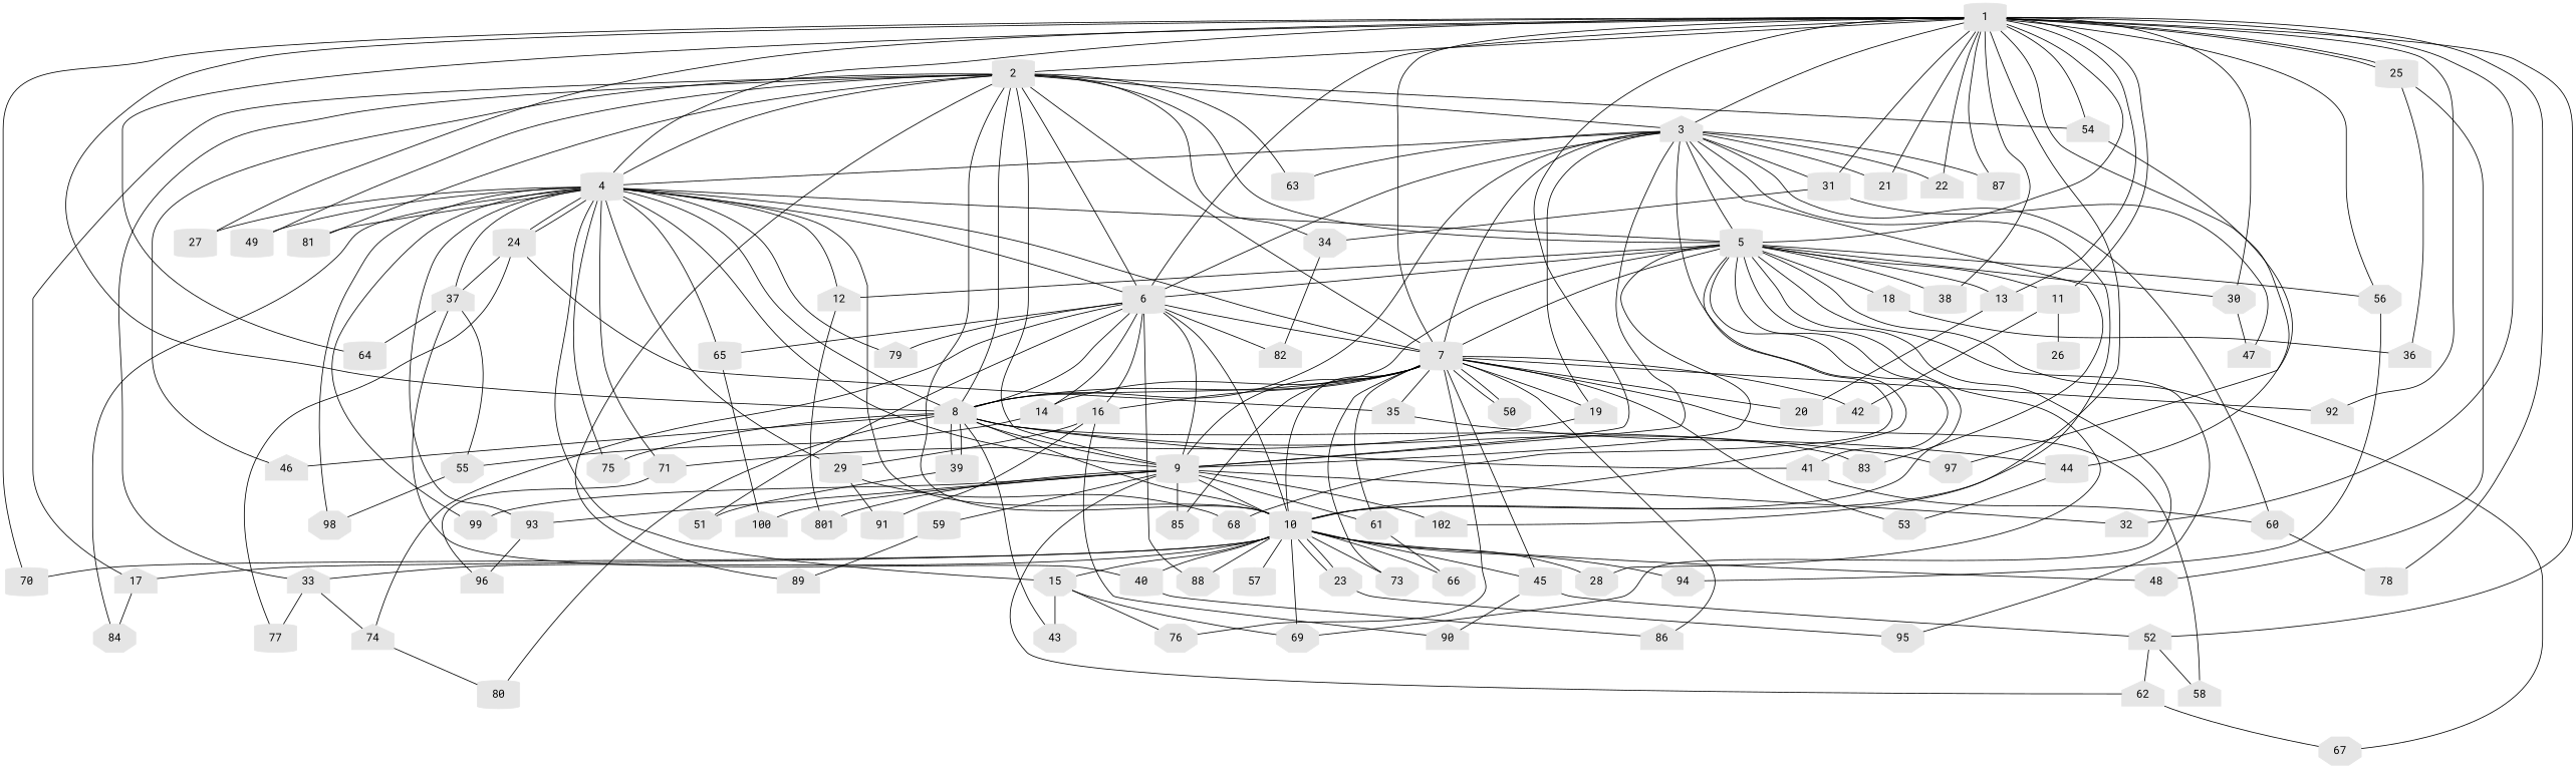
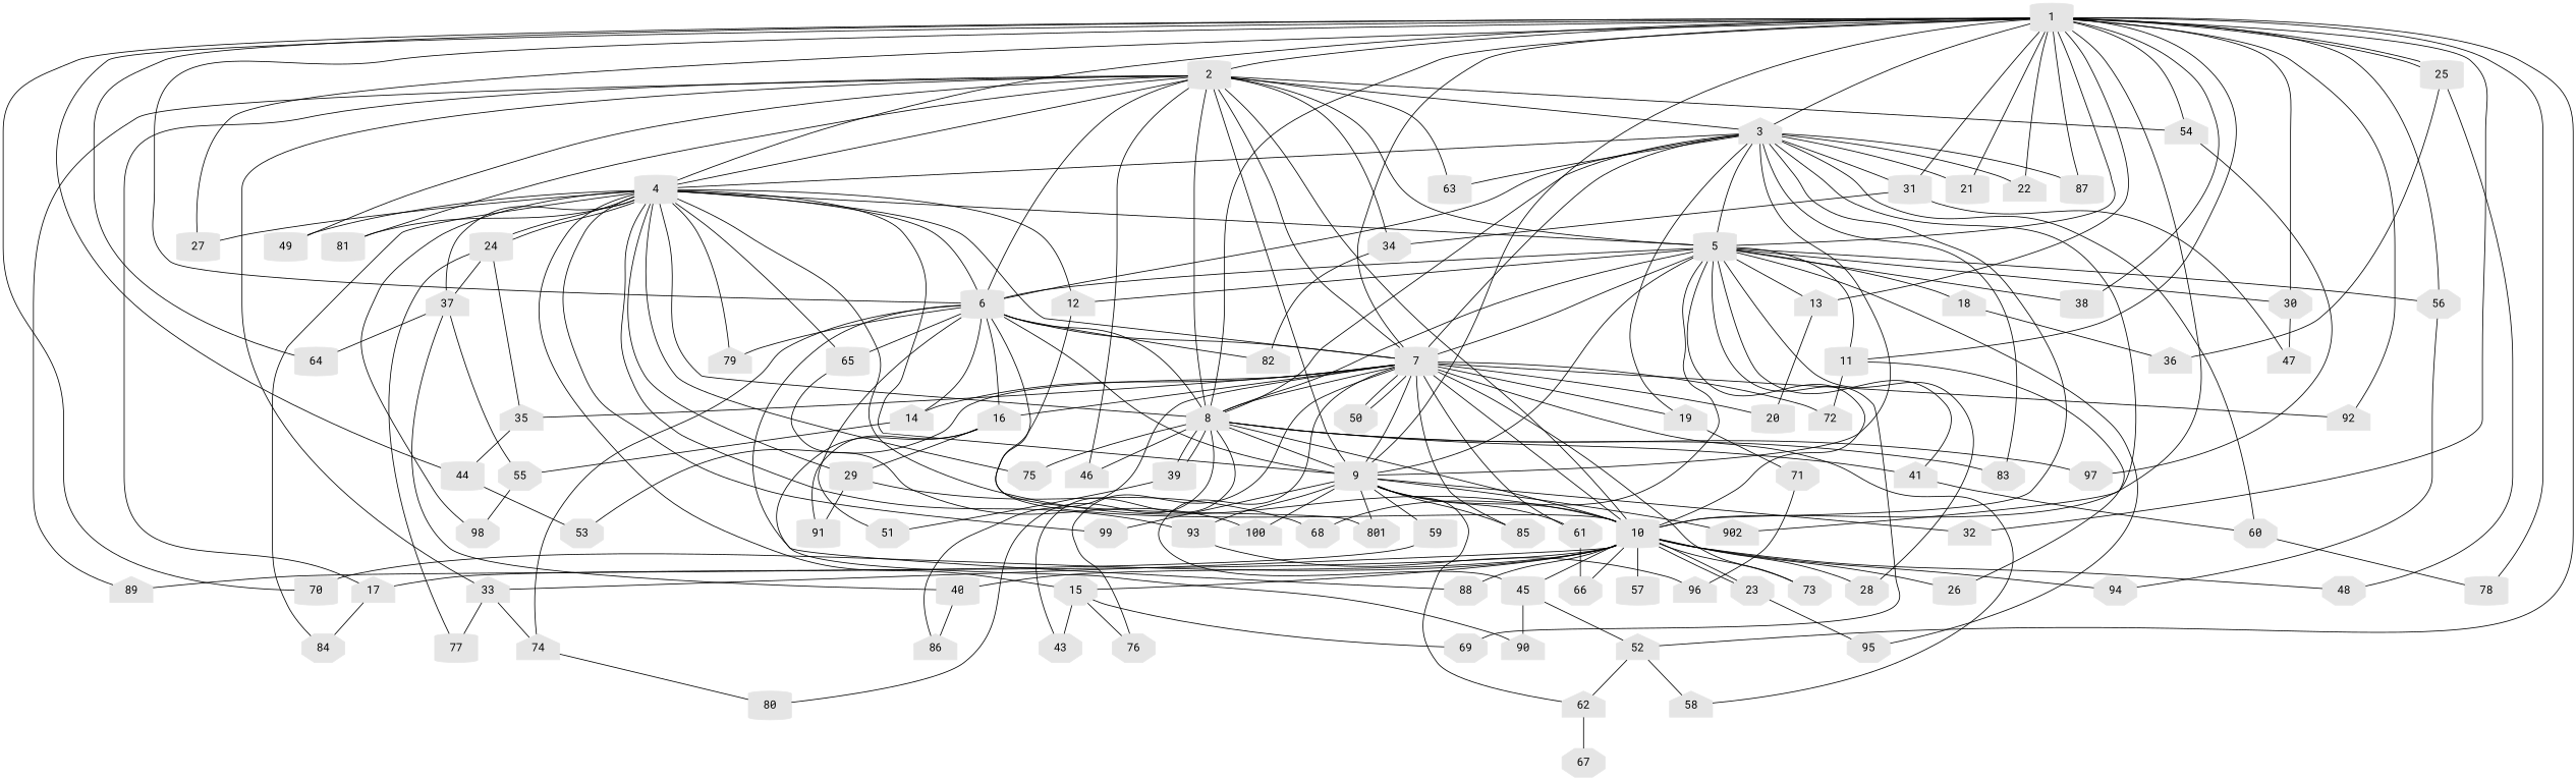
  graph {
    fontname="Roboto Mono"
    node [color=gray90 fontname="Roboto Mono" shape=cylinder style=filled]
    edge [fontname="Roboto Mono"]
    1
    2
    3 [shape=house]
    4
    5
    6
    7
    8 [shape=house]
    9
    10
    11
    13 [shape=house]
    21
    22 [shape=house]
    25
    27
    30 [shape=octagon]
    31
    32 [shape=house]
    38
    44
    52 [shape=house]
    54 [shape=house]
    56 [shape=octagon]
    64
    70
    78
    87
    92 [shape=house]
    17 [shape=house]
    33 [shape=house]
    34 [shape=octagon]
    46 [shape=house]
    49
    63
    81
    89 [shape=house]
    19 [shape=house]
    60 [shape=octagon]
    83 [shape=octagon]
-   102 [shape=house]
+   102 [shape=house label=902]
    12 [shape=house]
    15 [shape=octagon]
    24
    29
    37 [shape=house]
    65
    71 [shape=octagon]
    75 [shape=octagon]
    79 [shape=house]
    84 [shape=octagon]
    93
    98 [shape=octagon]
    99 [shape=octagon]
    18 [shape=house]
    28 [shape=octagon]
    41 [shape=house]
    67 [shape=octagon]
    68 [shape=octagon]
    69 [shape=octagon]
    95 [shape=octagon]
    14 [shape=house]
    16 [shape=house]
    51 [shape=octagon]
    74 [shape=house]
    82 [shape=house]
    88 [shape=octagon]
    20
    35 [shape=house]
    45
    50 [shape=octagon]
    53 [shape=octagon]
    58 [shape=house]
    61 [shape=octagon]
-   72 [shape=house label=42]
+   72 [shape=house]
    73 [shape=octagon]
    76 [shape=octagon]
    85 [shape=octagon]
    86 [shape=house]
    39
    43 [shape=octagon]
    80
    97 [shape=octagon]
    59
    62 [shape=house]
    100 [shape=house]
    n87 [label=801 shape=octagon]
    23 [shape=octagon]
    26
    40
    48 [shape=octagon]
    57
    66 [shape=octagon]
    94 [shape=octagon]
    36 [shape=house]
    47 [shape=house]
    77
    91
    55 [shape=octagon]
    96 [shape=house]
    90 [shape=house]
    1 -- 2
    1 -- 3
    1 -- 4
    1 -- 5
    1 -- 6
    1 -- 7
    1 -- 8
    1 -- 9
    1 -- 10
    1 -- 11
    1 -- 13
    1 -- 21
    1 -- 22
    1 -- 25
    1 -- 25
    1 -- 27
    1 -- 30
    1 -- 31
    1 -- 32
    1 -- 38
    1 -- 44
    1 -- 52
    1 -- 54
    1 -- 56
    1 -- 64
    1 -- 70
    1 -- 78
    1 -- 87
    1 -- 92
    2 -- 3
    2 -- 4
    2 -- 5
    2 -- 6
    2 -- 7
    2 -- 8
    2 -- 9
    2 -- 10
    2 -- 54
    2 -- 17
    2 -- 33
    2 -- 34
    2 -- 46
    2 -- 49
    2 -- 63
    2 -- 81
    2 -- 89
    3 -- 4
    3 -- 5
    3 -- 6
    3 -- 7
    3 -- 8
    3 -- 9
    3 -- 10
    3 -- 21
    3 -- 22
    3 -- 31
    3 -- 87
    3 -- 63
    3 -- 19
    3 -- 60
    3 -- 83
    3 -- 102
    4 -- 5
    4 -- 6
    4 -- 7
    4 -- 8
    4 -- 9
    4 -- 10
    4 -- 27
    4 -- 49
    4 -- 81
    4 -- 12
    4 -- 15
    4 -- 24
    4 -- 24
    4 -- 29
    4 -- 37
    4 -- 65
-   4 -- 71
    4 -- 75
    4 -- 79
    4 -- 84
    4 -- 93
    4 -- 98
    4 -- 99
    5 -- 6
    5 -- 7
    5 -- 8
    5 -- 9
    5 -- 10
    5 -- 11
    5 -- 13
    5 -- 30
    5 -- 38
    5 -- 56
    5 -- 12
    5 -- 18
    5 -- 28
    5 -- 41
-   5 -- 67
    5 -- 68
    5 -- 69
    5 -- 95
    6 -- 7
    6 -- 8
    6 -- 9
    6 -- 10
    6 -- 65
    6 -- 79
    6 -- 14
    6 -- 16
    6 -- 51
    6 -- 74
    6 -- 82
    6 -- 88
    7 -- 8
    7 -- 9
    7 -- 10
    7 -- 92
    7 -- 19
    7 -- 14
    7 -- 16
    7 -- 20
    7 -- 35
    7 -- 45
    7 -- 50
    7 -- 50
    7 -- 53
    7 -- 58
    7 -- 61
    7 -- 72
    7 -- 73
    7 -- 76
    7 -- 85
    7 -- 86
    8 -- 9
    8 -- 10
    8 -- 46
    8 -- 83
    8 -- 75
    8 -- 41
    8 -- 39
    8 -- 39
    8 -- 43
    8 -- 80
    8 -- 97
    9 -- 10
    9 -- 32
    9 -- 102
    9 -- 93
    9 -- 99
    9 -- 61
    9 -- 85
    9 -- 59
    9 -- 62
    9 -- 100
    9 -- n87
    10 -- 70
    10 -- 17
    10 -- 33
    10 -- 15
    10 -- 28
    10 -- 88
    10 -- 45
    10 -- 73
    10 -- 23
    10 -- 23
-   10 -- 69
+   10 -- 26
    10 -- 40
    10 -- 48
    10 -- 57
    10 -- 66
    10 -- 94
    11 -- 72
    11 -- 26
    13 -- 20
    25 -- 48
    25 -- 36
    30 -- 47
    31 -- 34
    31 -- 47
    44 -- 53
    52 -- 58
    52 -- 62
    54 -- 97
    56 -- 94
    17 -- 84
    33 -- 74
    33 -- 77
    34 -- 82
    19 -- 71
    60 -- 78
    12 -- n87
    15 -- 69
    15 -- 76
    15 -- 43
    24 -- 37
    24 -- 35
    24 -- 77
    29 -- 68
    29 -- 91
    37 -- 64
    37 -- 40
    37 -- 55
    65 -- 100
    71 -- 96
    93 -- 96
    18 -- 36
    41 -- 60
    14 -- 55
    16 -- 29
    16 -- 91
    16 -- 90
    74 -- 80
    35 -- 44
    45 -- 52
    45 -- 90
    61 -- 66
    39 -- 51
    59 -- 89
    62 -- 67
    23 -- 95
    40 -- 86
    55 -- 98
  }
